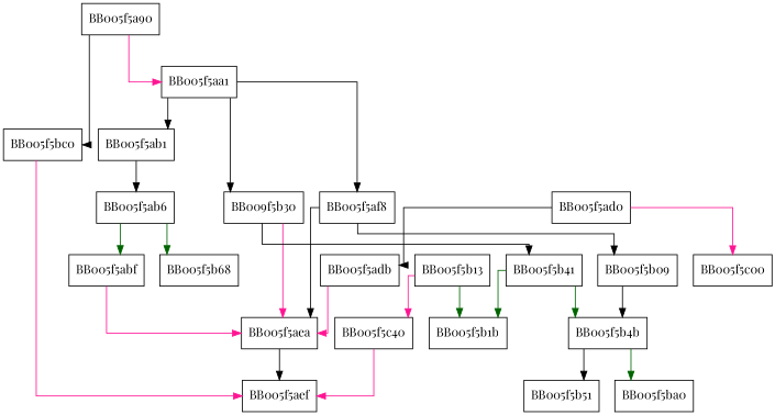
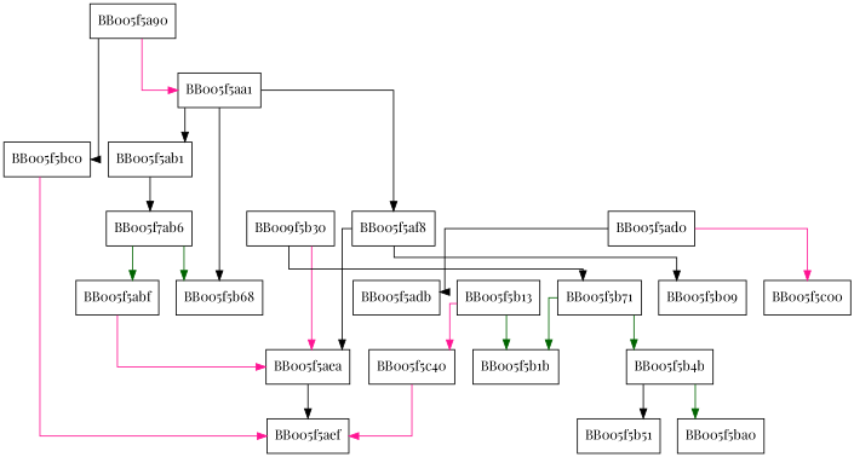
  digraph {
    fontname="Playfair Display"
    splines=ortho
    node [fontname="Playfair Display" shape=box]
    edge [color=black fontname="Playfair Display"]
    BB005f5a90
    BB005f5bc0
    BB005f5aa1
    BB005f5aef
    n5 [label=BB009f5b30]
    BB005f5ab1
    BB005f5af8
    BB005f5aea
-   BB005f5b41
-   BB005f5ab6
+   BB005f5b41 [label=BB005f5b71]
+   BB005f5ab6 [label=BB005f7ab6]
    BB005f5b4b
    BB005f5b1b
    BB005f5b09
    BB005f5b68
    BB005f5abf
    BB005f5ad0
    BB005f5c00
    BB005f5adb
    BB005f5ba0
    BB005f5b51
    BB005f5b13
    BB005f5c40
    BB005f5a90 -> BB005f5bc0
    BB005f5a90 -> BB005f5aa1 [color=deeppink]
    BB005f5bc0 -> BB005f5aef [color=deeppink]
-   BB005f5aa1 -> n5
+   BB005f5aa1 -> BB005f5b68
    BB005f5aa1 -> BB005f5ab1
    BB005f5aa1 -> BB005f5af8
    n5 -> BB005f5aea [color=deeppink]
    n5 -> BB005f5b41
    BB005f5ab1 -> BB005f5ab6
    BB005f5af8 -> BB005f5aea
    BB005f5af8 -> BB005f5b09
    BB005f5aea -> BB005f5aef
    BB005f5b41 -> BB005f5b4b [color=darkgreen]
    BB005f5b41 -> BB005f5b1b [color=darkgreen]
    BB005f5ab6 -> BB005f5b68 [color=darkgreen]
    BB005f5ab6 -> BB005f5abf [color=darkgreen]
    BB005f5b4b -> BB005f5ba0 [color=darkgreen]
    BB005f5b4b -> BB005f5b51
-   BB005f5b09 -> BB005f5b4b
    BB005f5abf -> BB005f5aea [color=deeppink]
    BB005f5ad0 -> BB005f5c00 [color=deeppink]
    BB005f5ad0 -> BB005f5adb
-   BB005f5adb -> BB005f5aea [color=deeppink]
    BB005f5b13 -> BB005f5b1b [color=darkgreen]
    BB005f5b13 -> BB005f5c40 [color=deeppink]
    BB005f5c40 -> BB005f5aef [color=deeppink]
  }
